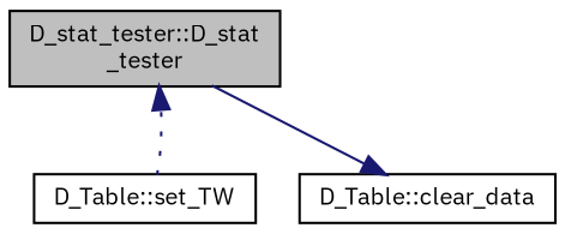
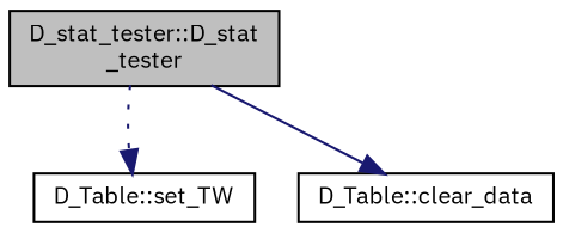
  digraph {
    fontname="IBM Plex Sans"
    rankdir=TB
    node [color=black fillcolor=white fontname="IBM Plex Sans" fontsize=10 shape=record style=filled]
    edge [color=midnightblue fontname="IBM Plex Sans" fontsize=10 labelfontname=Helvetica labelfontsize=10]
    n1 [fillcolor=grey75 fontcolor=black height=0.2 label="D_stat_tester::D_stat\l_tester" width=0.4]
    n2 [height=0.2 label="D_Table::set_TW" width=0.4]
    n3 [height=0.2 label="D_Table::clear_data" width=0.4]
-   n2 -> n1 [style=dotted]
+   n1 -> n2 [style=dotted]
    n1 -> n3 [style=solid]
  }
